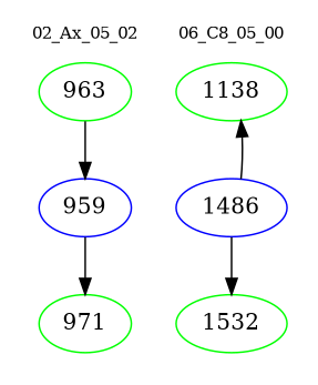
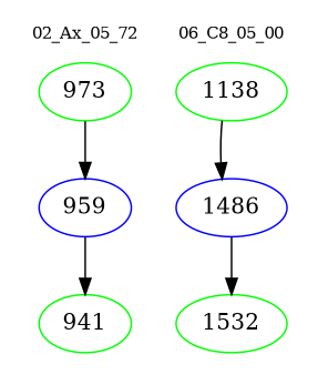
  digraph {
    node [color=green]
    edge [color=black]
-   n1 [label=963]
+   n1 [label=973]
    n2 [color=blue label=959]
-   n3 [label=971]
+   n3 [label=941]
    n4 [label=1138]
    n5 [color=blue label=1486]
    n6 [label=1532]
    subgraph cluster_1 {
      color=white
      fontsize=10
-     label="02_Ax_05_02"
+     label="02_Ax_05_72"
      n1
      n2
      n3
    }
    subgraph cluster_2 {
      color=white
      fontsize=10
      label="06_C8_05_00"
      n4
      n5
      n6
    }
    n1 -> n2
    n2 -> n3
-   n5 -> n4
+   n4 -> n5
    n5 -> n6
  }
